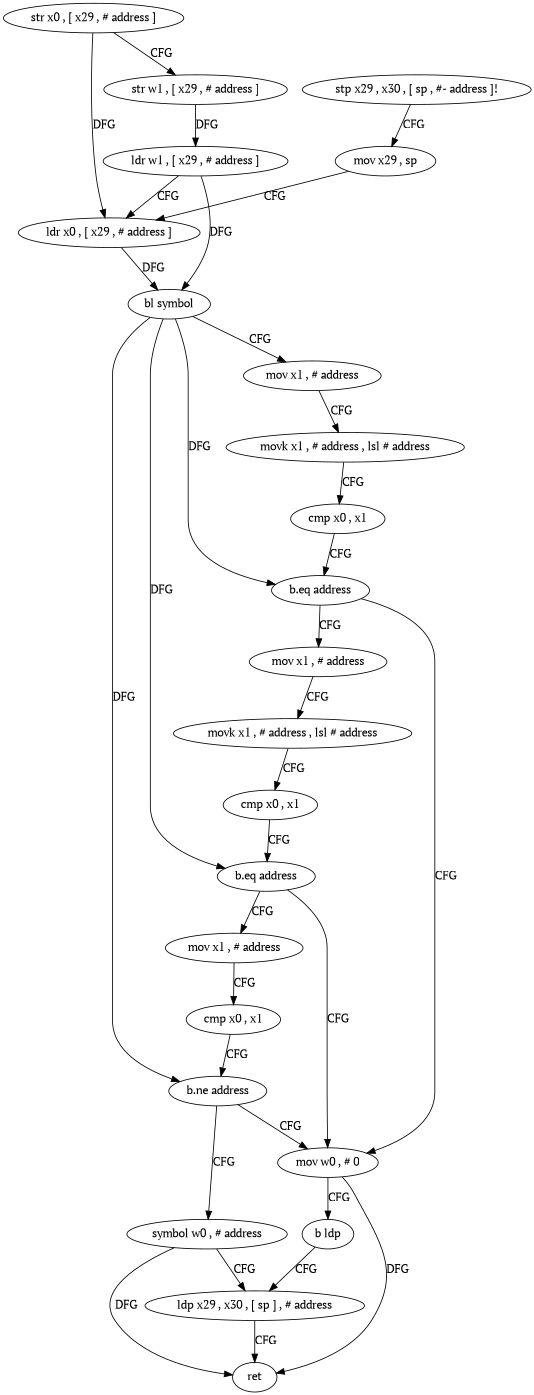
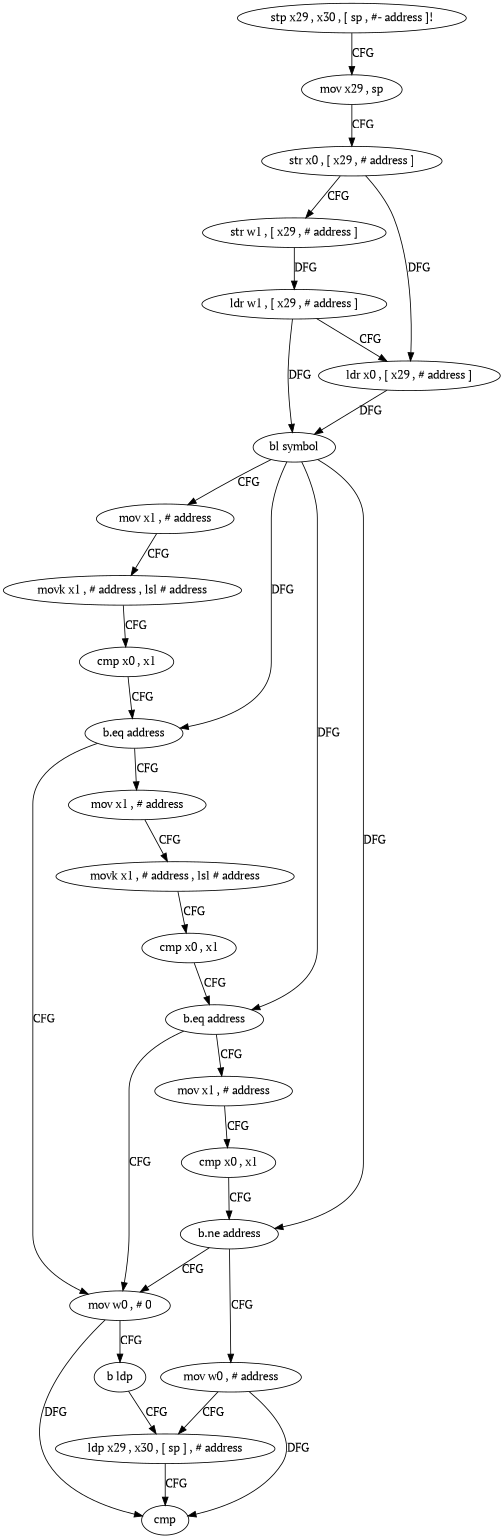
  digraph {
    fontname="PT Serif"
    node [fontname="PT Serif"]
    edge [fontname="PT Serif"]
    n1 [label="stp x29 , x30 , [ sp , #- address ]!"]
    n2 [label="mov x29 , sp"]
    n3 [label="str x0 , [ x29 , # address ]"]
    n4 [label="str w1 , [ x29 , # address ]"]
    n5 [label="ldr x0 , [ x29 , # address ]"]
    n6 [label="ldr w1 , [ x29 , # address ]"]
    n7 [label="bl symbol"]
    n8 [label="mov x1 , # address"]
    n9 [label="b.eq address"]
    n10 [label="b.eq address"]
    n11 [label="b.ne address"]
    n12 [label="movk x1 , # address , lsl # address"]
    n13 [label="mov w0 , # 0"]
    n14 [label="mov x1 , # address"]
    n15 [label="mov x1 , # address"]
-   n16 [label="symbol w0 , # address"]
+   n16 [label="mov w0 , # address"]
    n17 [label="cmp x0 , x1"]
    n18 [label="b ldp"]
-   n19 [label=ret]
+   n19 [label=cmp]
    n20 [label="movk x1 , # address , lsl # address"]
    n21 [label="ldp x29 , x30 , [ sp ] , # address"]
    n22 [label="cmp x0 , x1"]
    n23 [label="cmp x0 , x1"]
    n1 -> n2 [label=CFG]
-   n2 -> n5 [label=CFG]
+   n2 -> n3 [label=CFG]
    n3 -> n4 [label=CFG]
    n3 -> n5 [label=DFG]
    n4 -> n6 [label=DFG]
    n5 -> n7 [label=DFG]
    n6 -> n5 [label=CFG]
    n6 -> n7 [label=DFG]
    n7 -> n8 [label=CFG]
    n7 -> n9 [label=DFG]
    n7 -> n10 [label=DFG]
    n7 -> n11 [label=DFG]
    n8 -> n12 [label=CFG]
    n9 -> n13 [label=CFG]
    n9 -> n14 [label=CFG]
    n10 -> n13 [label=CFG]
    n10 -> n15 [label=CFG]
    n11 -> n13 [label=CFG]
    n11 -> n16 [label=CFG]
    n12 -> n17 [label=CFG]
    n13 -> n18 [label=CFG]
    n13 -> n19 [label=DFG]
    n14 -> n20 [label=CFG]
    n15 -> n23 [label=CFG]
    n16 -> n19 [label=DFG]
    n16 -> n21 [label=CFG]
    n17 -> n9 [label=CFG]
    n18 -> n21 [label=CFG]
    n20 -> n22 [label=CFG]
    n21 -> n19 [label=CFG]
    n22 -> n10 [label=CFG]
    n23 -> n11 [label=CFG]
  }
